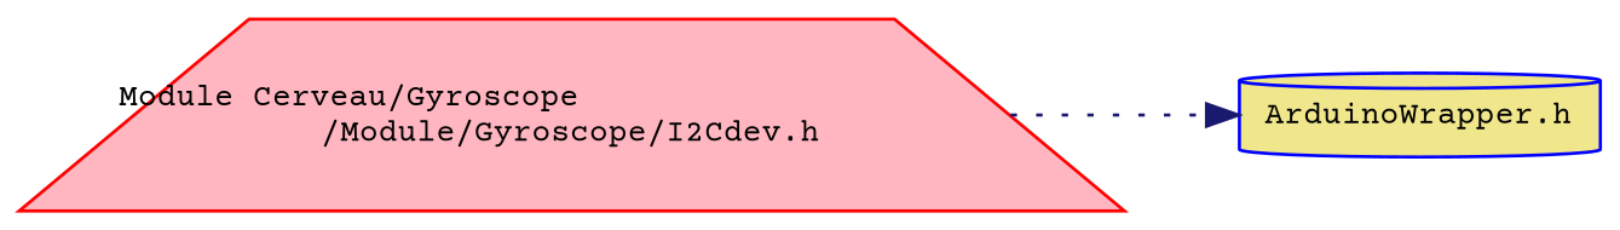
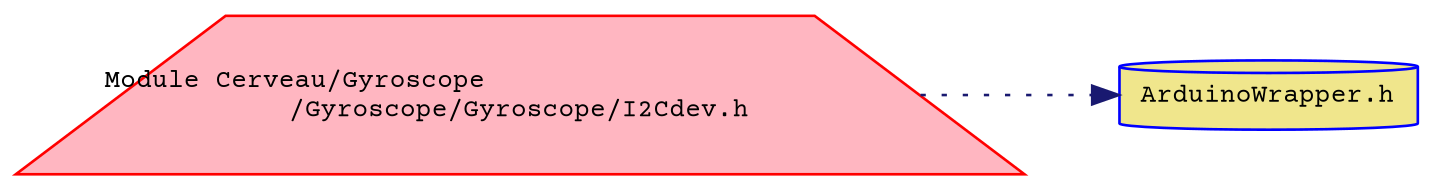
  digraph {
    rankdir=LR
    fontname="Courier Prime"
    node [fontname="Courier Prime" fontsize=10 style=filled]
-   n1 [color=red fillcolor=lightpink fontcolor=black height=0.2 label="Module Cerveau/Gyroscope\l/Module/Gyroscope/I2Cdev.h" shape=trapezium width=0.4]
+   n1 [color=red fillcolor=lightpink fontcolor=black height=0.2 label="Module Cerveau/Gyroscope\l/Gyroscope/Gyroscope/I2Cdev.h" shape=trapezium width=0.4]
    n2 [color=blue fillcolor=khaki height=0.2 label="ArduinoWrapper.h" shape=cylinder width=0.4]
    n1 -> n2 [color=midnightblue fontname="Courier Prime" fontsize=10 labelfontname=Helvetica labelfontsize=10 style=dotted]
  }
